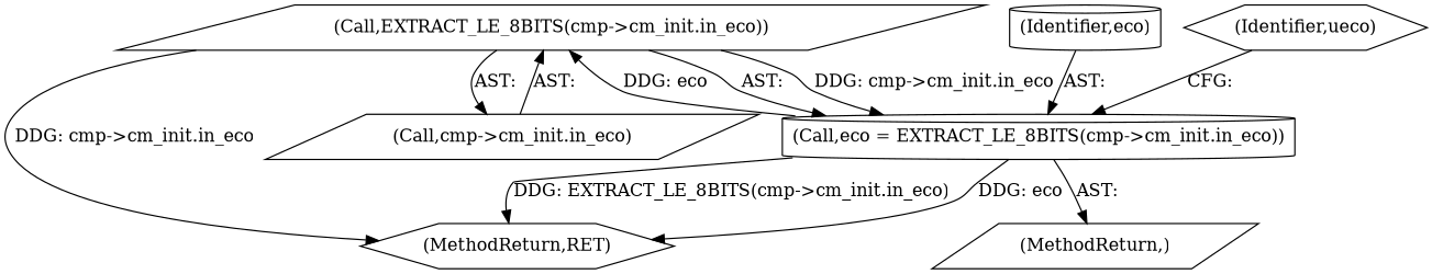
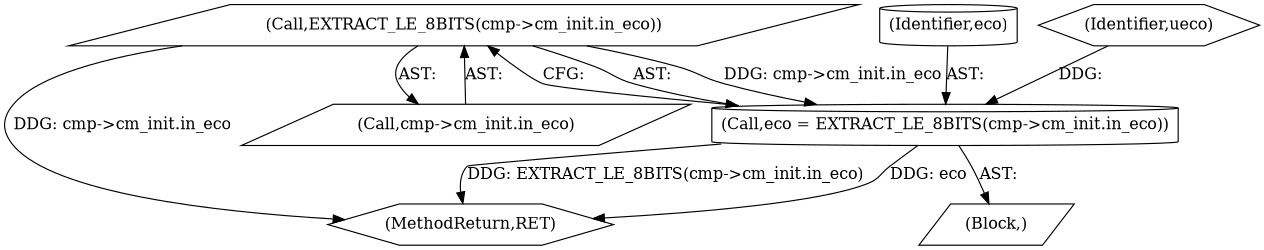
  digraph {
    node [shape=parallelogram]
    n1 [label="(Call,EXTRACT_LE_8BITS(cmp->cm_init.in_eco))"]
    n2 [label="(Call,eco = EXTRACT_LE_8BITS(cmp->cm_init.in_eco))" shape=cylinder]
    n3 [label="(MethodReturn,RET)" shape=hexagon]
    n4 [label="(Call,cmp->cm_init.in_eco)"]
-   n5 [label="(MethodReturn,)"]
+   n5 [label="(Block,)"]
    n6 [label="(Identifier,eco)" shape=cylinder]
    n7 [label="(Identifier,ueco)" shape=hexagon]
    n1 -> n2 [label="AST: "]
    n1 -> n2 [label="DDG: cmp->cm_init.in_eco"]
    n1 -> n3 [label="DDG: cmp->cm_init.in_eco"]
    n1 -> n4 [label="AST: "]
-   n2 -> n1 [label="DDG: eco"]
+   n2 -> n1 [label="CFG: "]
    n2 -> n3 [label="DDG: eco"]
    n2 -> n3 [label="DDG: EXTRACT_LE_8BITS(cmp->cm_init.in_eco)"]
    n2 -> n5 [label="AST: "]
    n4 -> n1 [label="AST: "]
    n6 -> n2 [label="AST: "]
-   n7 -> n2 [label="CFG: "]
+   n7 -> n2 [label="DDG: "]
  }
